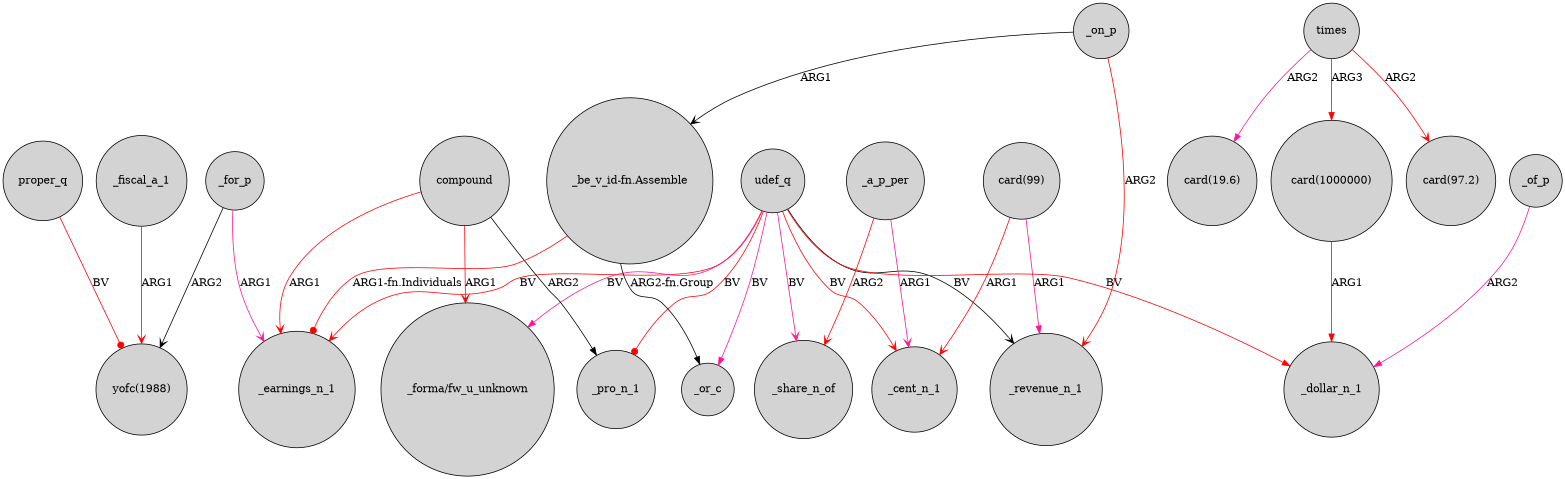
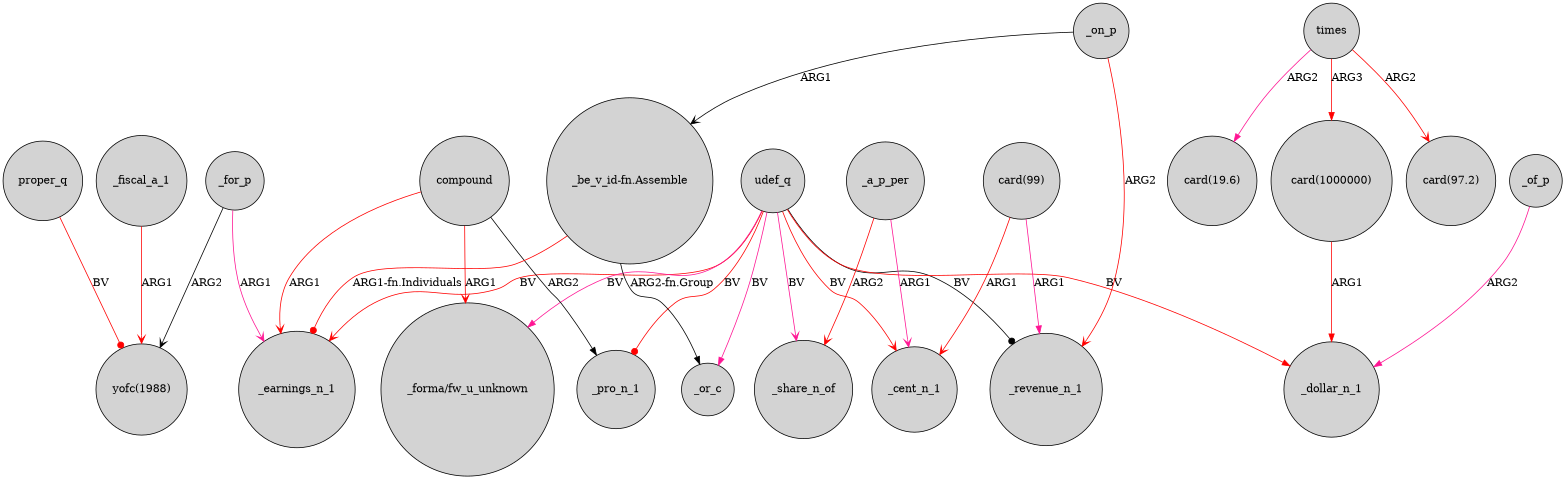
  digraph {
    node [shape=circle style=filled]
    edge [arrowhead=vee color=red]
    _for_p
    "yofc(1988)"
    _earnings_n_1
    udef_q
    "_forma/fw_u_unknown"
    _pro_n_1
    _cent_n_1
    _revenue_n_1
    _or_c
    _share_n_of
    _dollar_n_1
    compound
    _a_p_per
    "_be_v_id-fn.Assemble"
    times
    "card(1000000)"
    "card(97.2)"
    "card(19.6)"
    _on_p
    _of_p
    "card(99)"
    _fiscal_a_1
    proper_q
    _for_p -> "yofc(1988)" [color=black label=ARG2]
    _for_p -> _earnings_n_1 [color=deeppink label=ARG1]
    udef_q -> _earnings_n_1 [label=BV]
    udef_q -> "_forma/fw_u_unknown" [arrowhead=normal color=deeppink label=BV]
    udef_q -> _pro_n_1 [arrowhead=dot label=BV]
    udef_q -> _cent_n_1 [label=BV]
-   udef_q -> _revenue_n_1 [color=black label=BV]
+   udef_q -> _revenue_n_1 [arrowhead=dot color=black label=BV]
    udef_q -> _or_c [arrowhead=normal color=deeppink label=BV]
    udef_q -> _share_n_of [color=deeppink label=BV]
    udef_q -> _dollar_n_1 [arrowhead=normal label=BV]
    compound -> _earnings_n_1 [label=ARG1]
    compound -> "_forma/fw_u_unknown" [label=ARG1]
    compound -> _pro_n_1 [arrowhead=normal color=black label=ARG2]
    _a_p_per -> _cent_n_1 [color=deeppink label=ARG1]
    _a_p_per -> _share_n_of [label=ARG2]
    "_be_v_id-fn.Assemble" -> _earnings_n_1 [arrowhead=dot label="ARG1-fn.Individuals"]
    "_be_v_id-fn.Assemble" -> _or_c [arrowhead=normal color=black label="ARG2-fn.Group"]
    times -> "card(1000000)" [arrowhead=normal label=ARG3]
    times -> "card(97.2)" [label=ARG2]
    times -> "card(19.6)" [arrowhead=normal color=deeppink label=ARG2]
    "card(1000000)" -> _dollar_n_1 [arrowhead=normal label=ARG1]
    _on_p -> _revenue_n_1 [label=ARG2]
    _on_p -> "_be_v_id-fn.Assemble" [color=black label=ARG1]
    _of_p -> _dollar_n_1 [arrowhead=normal color=deeppink label=ARG2]
    "card(99)" -> _cent_n_1 [label=ARG1]
    "card(99)" -> _revenue_n_1 [arrowhead=normal color=deeppink label=ARG1]
    _fiscal_a_1 -> "yofc(1988)" [label=ARG1]
    proper_q -> "yofc(1988)" [arrowhead=dot label=BV]
  }
